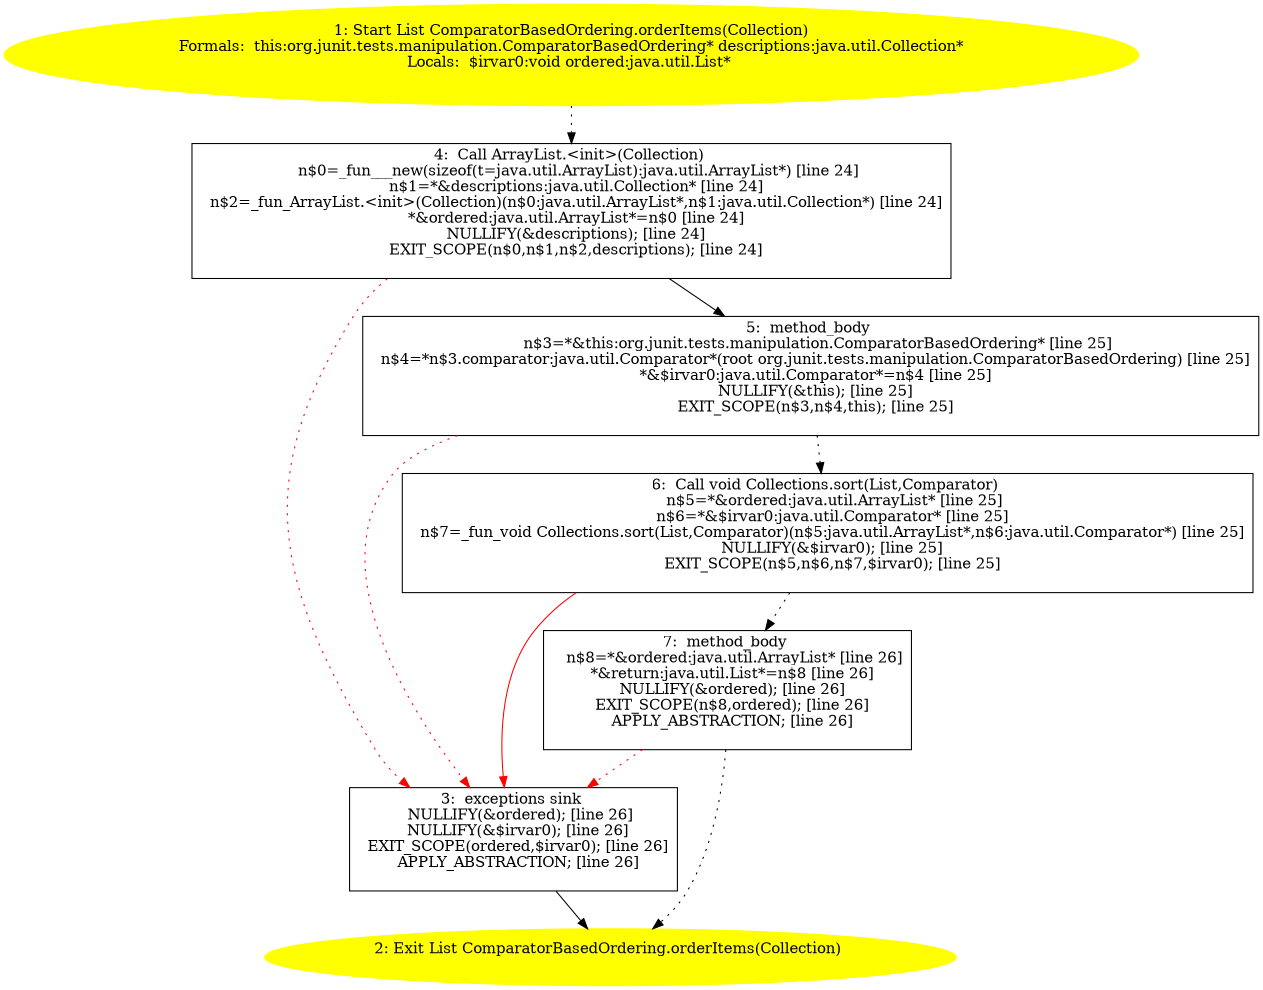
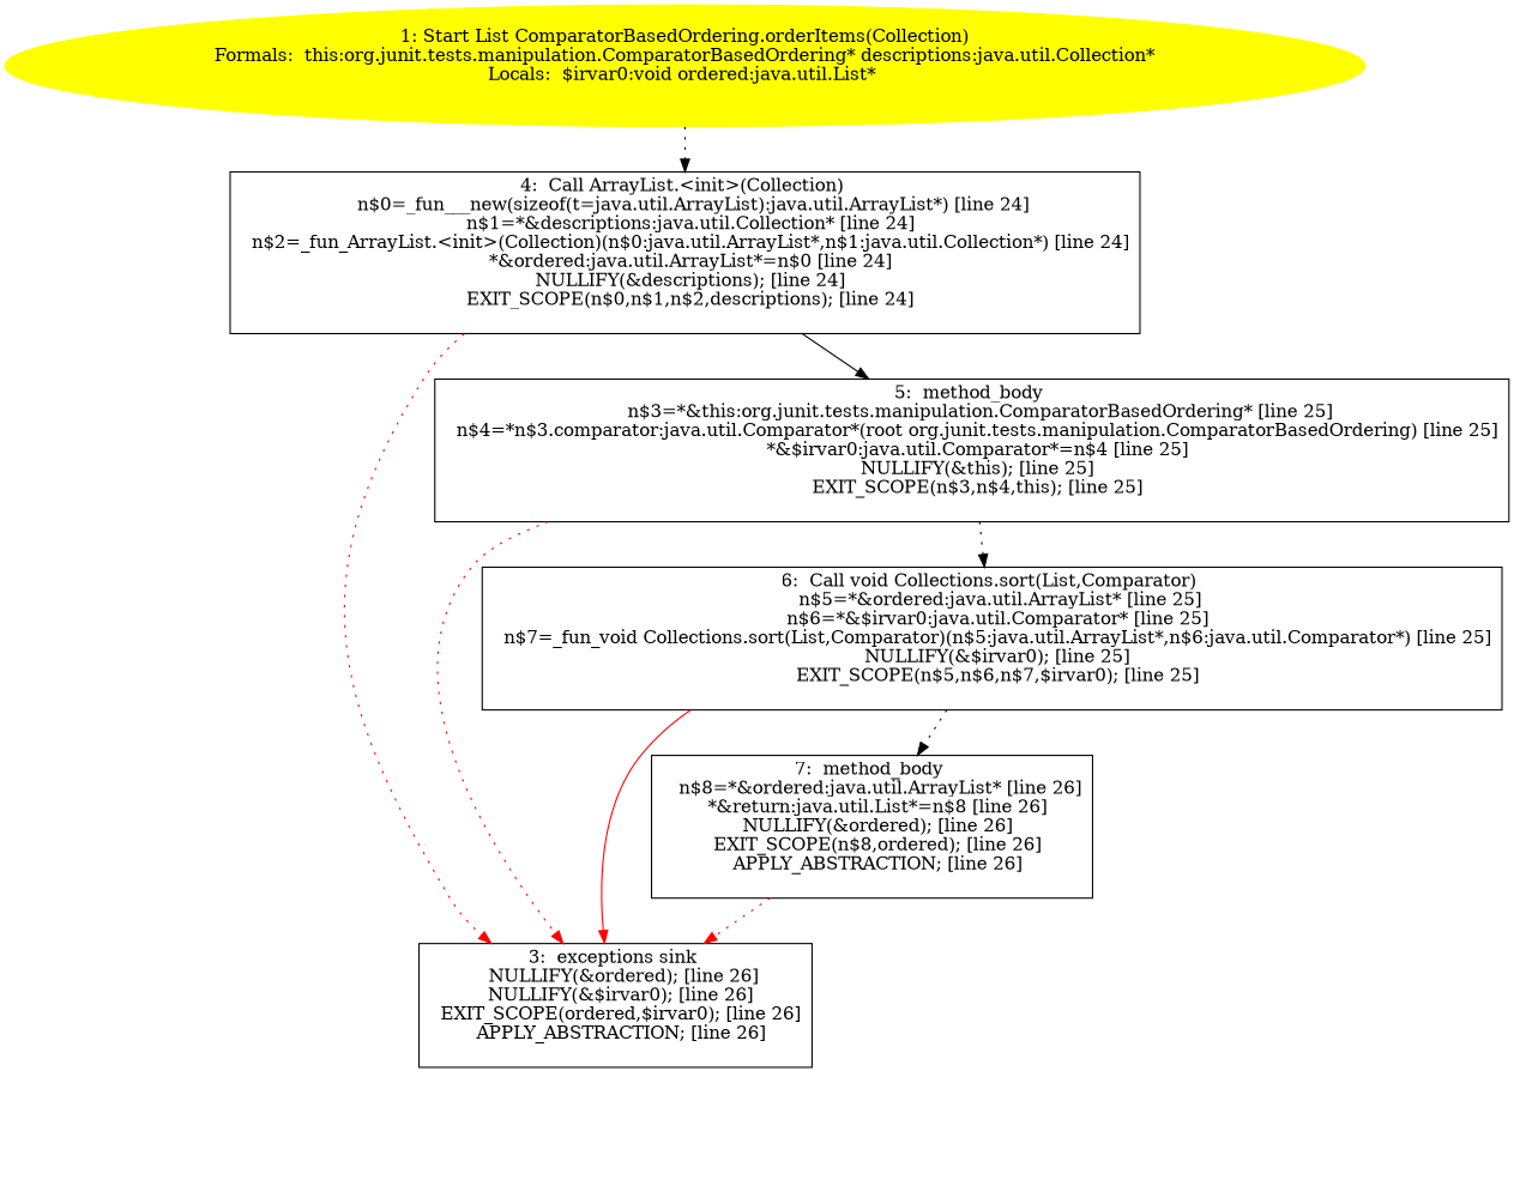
  digraph {
    node [shape=box]
    edge [style=dotted]
    n1 [color=yellow label="1: Start List ComparatorBasedOrdering.orderItems(Collection)\nFormals:  this:org.junit.tests.manipulation.ComparatorBasedOrdering* descriptions:java.util.Collection*\nLocals:  $irvar0:void ordered:java.util.List* \n  " style=filled shape=""]
    n2 [label="4:  Call ArrayList.<init>(Collection) \n   n$0=_fun___new(sizeof(t=java.util.ArrayList):java.util.ArrayList*) [line 24]\n  n$1=*&descriptions:java.util.Collection* [line 24]\n  n$2=_fun_ArrayList.<init>(Collection)(n$0:java.util.ArrayList*,n$1:java.util.Collection*) [line 24]\n  *&ordered:java.util.ArrayList*=n$0 [line 24]\n  NULLIFY(&descriptions); [line 24]\n  EXIT_SCOPE(n$0,n$1,n$2,descriptions); [line 24]\n "]
    n3 [label="3:  exceptions sink \n   NULLIFY(&ordered); [line 26]\n  NULLIFY(&$irvar0); [line 26]\n  EXIT_SCOPE(ordered,$irvar0); [line 26]\n  APPLY_ABSTRACTION; [line 26]\n "]
    n4 [label="5:  method_body \n   n$3=*&this:org.junit.tests.manipulation.ComparatorBasedOrdering* [line 25]\n  n$4=*n$3.comparator:java.util.Comparator*(root org.junit.tests.manipulation.ComparatorBasedOrdering) [line 25]\n  *&$irvar0:java.util.Comparator*=n$4 [line 25]\n  NULLIFY(&this); [line 25]\n  EXIT_SCOPE(n$3,n$4,this); [line 25]\n "]
-   n5 [color=yellow label="2: Exit List ComparatorBasedOrdering.orderItems(Collection) \n  " style=filled shape=""]
    n6 [label="6:  Call void Collections.sort(List,Comparator) \n   n$5=*&ordered:java.util.ArrayList* [line 25]\n  n$6=*&$irvar0:java.util.Comparator* [line 25]\n  n$7=_fun_void Collections.sort(List,Comparator)(n$5:java.util.ArrayList*,n$6:java.util.Comparator*) [line 25]\n  NULLIFY(&$irvar0); [line 25]\n  EXIT_SCOPE(n$5,n$6,n$7,$irvar0); [line 25]\n "]
    n7 [label="7:  method_body \n   n$8=*&ordered:java.util.ArrayList* [line 26]\n  *&return:java.util.List*=n$8 [line 26]\n  NULLIFY(&ordered); [line 26]\n  EXIT_SCOPE(n$8,ordered); [line 26]\n  APPLY_ABSTRACTION; [line 26]\n "]
    n1 -> n2
    n2 -> n3 [color=red]
    n2 -> n4 [style=solid]
-   n3 -> n5 [style=solid]
    n4 -> n3 [color=red]
    n4 -> n6
    n6 -> n3 [color=red style=solid]
    n6 -> n7
    n7 -> n3 [color=red]
-   n7 -> n5
  }
